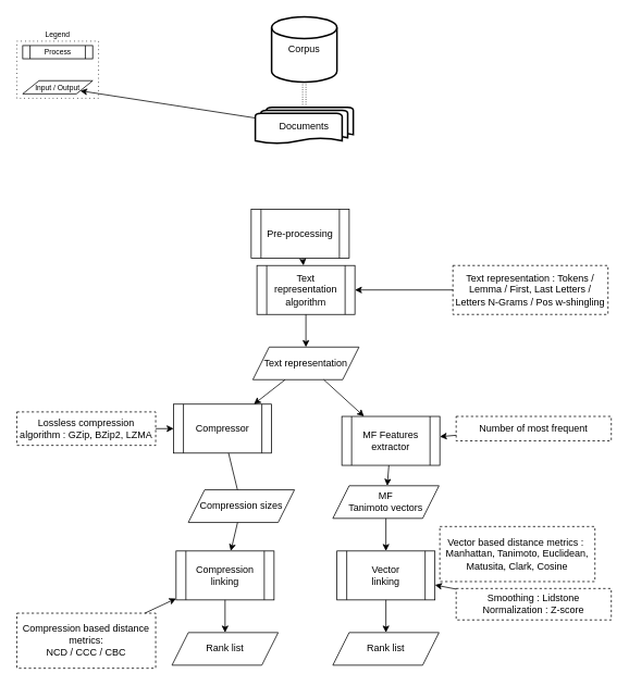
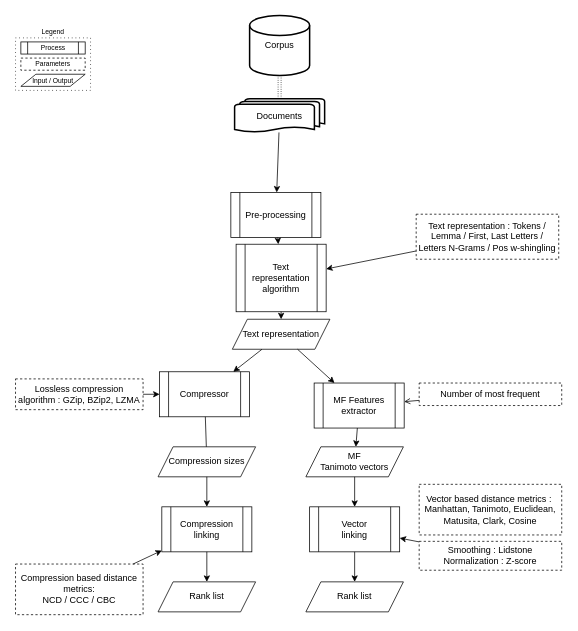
  <mxCell id="0" />
  <mxCell id="1" parent="0" />
  <mxCell id="2" value="Documents" style="strokeWidth=2;html=1;shape=mxgraph.flowchart.multi-document;whiteSpace=wrap;" parent="1" vertex="1"><mxGeometry x="312" y="131" width="120" height="45" as="geometry" /></mxCell>
  <mxCell id="3" value="Corpus" style="strokeWidth=2;html=1;shape=mxgraph.flowchart.database;whiteSpace=wrap;" parent="1" vertex="1"><mxGeometry x="332" y="20" width="80" height="80" as="geometry" /></mxCell>
  <mxCell id="4" value="&lt;span&gt;Rank list&lt;/span&gt;" style="shape=parallelogram;perimeter=parallelogramPerimeter;whiteSpace=wrap;html=1;fixedSize=1;" parent="1" vertex="1"><mxGeometry x="210" y="775" width="130" height="40" as="geometry" /></mxCell>
  <mxCell id="5" value="MF&lt;br&gt;Tanimoto vectors" style="shape=parallelogram;perimeter=parallelogramPerimeter;whiteSpace=wrap;html=1;fixedSize=1;" parent="1" vertex="1"><mxGeometry x="407" y="595" width="130" height="40" as="geometry" /></mxCell>
  <mxCell id="6" value="Vector&lt;br&gt;linking" style="shape=process;whiteSpace=wrap;html=1;backgroundOutline=1;" parent="1" vertex="1"><mxGeometry x="412" y="675" width="120" height="60" as="geometry" /></mxCell>
  <mxCell id="7" value="" style="endArrow=classic;startArrow=classic;html=1;dashed=1;dashPattern=1 2;shape=link;" parent="1" source="3" target="2" edge="1"><mxGeometry x="50" y="50" width="50" height="50" as="geometry"><mxPoint x="30" y="230" as="sourcePoint" /><mxPoint x="80" y="180" as="targetPoint" /></mxGeometry></mxCell>
  <mxCell id="8" value="" style="endArrow=classic;html=1;" parent="1" source="5" target="6" edge="1"><mxGeometry x="48" y="295" width="50" height="50" as="geometry"><mxPoint x="138" y="755" as="sourcePoint" /><mxPoint x="188" y="705" as="targetPoint" /></mxGeometry></mxCell>
  <mxCell id="9" value="" style="endArrow=classic;html=1;" parent="1" source="6" target="42" edge="1"><mxGeometry x="48" y="295" width="50" height="50" as="geometry"><mxPoint x="178" y="845" as="sourcePoint" /><mxPoint x="228" y="795" as="targetPoint" /></mxGeometry></mxCell>
  <mxCell id="10" value="Compression linking" style="shape=process;whiteSpace=wrap;html=1;backgroundOutline=1;" parent="1" vertex="1"><mxGeometry x="215" y="675" width="120" height="60" as="geometry" /></mxCell>
  <mxCell id="11" value="" style="endArrow=classic;html=1;" parent="1" source="10" target="4" edge="1"><mxGeometry x="48" y="295" width="50" height="50" as="geometry"><mxPoint x="178" y="855" as="sourcePoint" /><mxPoint x="228" y="805" as="targetPoint" /></mxGeometry></mxCell>
- <mxCell id="12" value="Vector based distance metrics :&amp;nbsp;&lt;br&gt;Manhattan, Tanimoto, Euclidean, Matusita, Clark, Cosine" style="text;html=1;fillColor=none;align=center;verticalAlign=middle;whiteSpace=wrap;rounded=0;dashed=1;strokeColor=#000000;" parent="1" vertex="1"><mxGeometry x="538" y="645" width="190" height="67.5" as="geometry" /></mxCell>
+ <mxCell id="12" value="Vector based distance metrics :&amp;nbsp;&lt;br&gt;Manhattan, Tanimoto, Euclidean, Matusita, Clark, Cosine" style="text;html=1;fillColor=none;align=center;verticalAlign=middle;whiteSpace=wrap;rounded=0;dashed=1;strokeColor=#000000;" parent="1" vertex="1"><mxGeometry x="558" y="645" width="190" height="67.5" as="geometry" /></mxCell>
  <mxCell id="13" value="Compression based distance metrics:&lt;br&gt;NCD / CCC / CBC" style="text;html=1;fillColor=none;align=center;verticalAlign=middle;whiteSpace=wrap;rounded=0;dashed=1;strokeColor=#000000;" parent="1" vertex="1"><mxGeometry x="20" y="751.25" width="170" height="67.5" as="geometry" /></mxCell>
  <mxCell id="14" value="" style="endArrow=classic;html=1;" parent="1" source="13" target="10" edge="1"><mxGeometry x="48" y="295" width="50" height="50" as="geometry"><mxPoint x="198" y="755" as="sourcePoint" /><mxPoint x="248" y="705" as="targetPoint" /></mxGeometry></mxCell>
- <mxCell id="15" value="Compression sizes" style="shape=parallelogram;perimeter=parallelogramPerimeter;whiteSpace=wrap;html=1;fixedSize=1;" parent="1" vertex="1"><mxGeometry x="230" y="600" width="130" height="40" as="geometry" /></mxCell>
+ <mxCell id="15" value="Compression sizes" style="shape=parallelogram;perimeter=parallelogramPerimeter;whiteSpace=wrap;html=1;fixedSize=1;" parent="1" vertex="1"><mxGeometry x="210" y="595" width="130" height="40" as="geometry" /></mxCell>
  <mxCell id="16" value="Compressor" style="shape=process;whiteSpace=wrap;html=1;backgroundOutline=1;" parent="1" vertex="1"><mxGeometry x="212" y="495" width="120" height="60" as="geometry" /></mxCell>
  <mxCell id="17" value="Lossless compression algorithm : GZip, BZip2, LZMA" style="text;html=1;fillColor=none;align=center;verticalAlign=middle;whiteSpace=wrap;rounded=0;dashed=1;strokeColor=#000000;" parent="1" vertex="1"><mxGeometry x="20" y="504.5" width="170" height="41" as="geometry" /></mxCell>
  <mxCell id="18" value="" style="endArrow=classic;html=1;" parent="1" source="15" target="10" edge="1"><mxGeometry x="48" y="295" width="50" height="50" as="geometry"><mxPoint x="68" y="695" as="sourcePoint" /><mxPoint x="118" y="645" as="targetPoint" /></mxGeometry></mxCell>
  <mxCell id="19" value="" style="endArrow=none;html=1;" parent="1" source="16" target="15" edge="1"><mxGeometry x="48" y="295" width="50" height="50" as="geometry"><mxPoint x="88" y="675" as="sourcePoint" /><mxPoint x="138" y="625" as="targetPoint" /></mxGeometry></mxCell>
  <mxCell id="20" value="" style="endArrow=classic;html=1;" parent="1" source="17" target="16" edge="1"><mxGeometry x="48" y="295" width="50" height="50" as="geometry"><mxPoint x="109" y="645" as="sourcePoint" /><mxPoint x="159" y="595" as="targetPoint" /></mxGeometry></mxCell>
  <mxCell id="21" value="MF Features&lt;br&gt;extractor" style="shape=process;whiteSpace=wrap;html=1;backgroundOutline=1;" parent="1" vertex="1"><mxGeometry x="418" y="510" width="120" height="60" as="geometry" /></mxCell>
- <mxCell id="22" value="Text representation : Tokens / Lemma / First, Last Letters / Letters N-Grams / Pos w-shingling" style="text;html=1;fillColor=none;align=center;verticalAlign=middle;whiteSpace=wrap;rounded=0;dashed=1;strokeColor=#000000;" parent="1" vertex="1"><mxGeometry x="554" y="325" width="190" height="60" as="geometry" /></mxCell>
+ <mxCell id="22" value="Text representation : Tokens / Lemma / First, Last Letters / Letters N-Grams / Pos w-shingling" style="text;html=1;fillColor=none;align=center;verticalAlign=middle;whiteSpace=wrap;rounded=0;dashed=1;strokeColor=#000000;" parent="1" vertex="1"><mxGeometry x="554" y="285" width="190" height="60" as="geometry" /></mxCell>
  <mxCell id="23" value="" style="endArrow=classic;html=1;" parent="1" source="22" target="28" edge="1"><mxGeometry x="48" y="295" width="50" height="50" as="geometry"><mxPoint x="489" y="535" as="sourcePoint" /><mxPoint x="539" y="485" as="targetPoint" /></mxGeometry></mxCell>
  <mxCell id="24" value="" style="endArrow=classic;html=1;" parent="1" source="21" target="5" edge="1"><mxGeometry x="48" y="295" width="50" height="50" as="geometry"><mxPoint x="348" y="665" as="sourcePoint" /><mxPoint x="398" y="615" as="targetPoint" /></mxGeometry></mxCell>
  <mxCell id="25" value="Smoothing : Lidstone&lt;br&gt;Normalization : Z-score" style="text;html=1;fillColor=none;align=center;verticalAlign=middle;whiteSpace=wrap;rounded=0;dashed=1;strokeColor=#000000;" parent="1" vertex="1"><mxGeometry x="558" y="721" width="190" height="38.5" as="geometry" /></mxCell>
  <mxCell id="26" value="" style="endArrow=classic;html=1;" parent="1" source="25" target="6" edge="1"><mxGeometry x="48" y="295" width="50" height="50" as="geometry"><mxPoint x="478" y="845" as="sourcePoint" /><mxPoint x="528" y="795" as="targetPoint" /></mxGeometry></mxCell>
  <mxCell id="27" value="Text representation" style="shape=parallelogram;perimeter=parallelogramPerimeter;whiteSpace=wrap;html=1;fixedSize=1;" parent="1" vertex="1"><mxGeometry x="309" y="425" width="130" height="40" as="geometry" /></mxCell>
- <mxCell id="28" value="Text representation&lt;br&gt;algorithm" style="shape=process;whiteSpace=wrap;html=1;backgroundOutline=1;" parent="1" vertex="1"><mxGeometry x="314" y="325" width="120" height="60" as="geometry" /></mxCell>
+ <mxCell id="28" value="Text representation&lt;br&gt;algorithm" style="shape=process;whiteSpace=wrap;html=1;backgroundOutline=1;" parent="1" vertex="1"><mxGeometry x="314" y="325" width="120" height="90" as="geometry" /></mxCell>
  <mxCell id="29" value="Number of most frequent" style="text;html=1;fillColor=none;align=center;verticalAlign=middle;whiteSpace=wrap;rounded=0;dashed=1;strokeColor=#000000;" parent="1" vertex="1"><mxGeometry x="558" y="510" width="190" height="30" as="geometry" /></mxCell>
- <mxCell id="30" value="" style="endArrow=classic;html=1;" parent="1" source="29" target="21" edge="1"><mxGeometry x="58" y="305" width="50" height="50" as="geometry"><mxPoint x="568" y="702.528" as="sourcePoint" /><mxPoint x="542" y="706.298" as="targetPoint" /></mxGeometry></mxCell>
+ <mxCell id="30" value="" style="endArrow=open;html=1;" parent="1" source="29" target="21" edge="1"><mxGeometry x="58" y="305" width="50" height="50" as="geometry"><mxPoint x="568" y="702.528" as="sourcePoint" /><mxPoint x="542" y="706.298" as="targetPoint" /></mxGeometry></mxCell>
  <mxCell id="31" value="" style="endArrow=classic;html=1;strokeColor=#000000;fontSize=12;" parent="1" source="27" target="16" edge="1"><mxGeometry width="50" height="50" relative="1" as="geometry"><mxPoint x="179" y="465" as="sourcePoint" /><mxPoint x="229" y="415" as="targetPoint" /></mxGeometry></mxCell>
  <mxCell id="32" value="" style="endArrow=classic;html=1;strokeColor=#000000;fontSize=12;" parent="1" source="27" target="21" edge="1"><mxGeometry width="50" height="50" relative="1" as="geometry"><mxPoint x="469" y="505" as="sourcePoint" /><mxPoint x="519" y="455" as="targetPoint" /></mxGeometry></mxCell>
  <mxCell id="33" value="" style="endArrow=classic;html=1;strokeColor=#000000;fontSize=12;" parent="1" source="28" target="27" edge="1"><mxGeometry width="50" height="50" relative="1" as="geometry"><mxPoint x="179" y="455" as="sourcePoint" /><mxPoint x="229" y="405" as="targetPoint" /></mxGeometry></mxCell>
  <mxCell id="34" value="Pre-processing" style="shape=process;whiteSpace=wrap;html=1;backgroundOutline=1;" parent="1" vertex="1"><mxGeometry x="307" y="256" width="120" height="60" as="geometry" /></mxCell>
- <mxCell id="35" value="" style="endArrow=classic;html=1;" parent="1" source="2" target="41" edge="1"><mxGeometry width="50" height="50" relative="1" as="geometry"><mxPoint x="160" y="230" as="sourcePoint" /><mxPoint x="210" y="180" as="targetPoint" /></mxGeometry></mxCell>
+ <mxCell id="35" value="" style="endArrow=classic;html=1;" parent="1" source="2" target="34" edge="1"><mxGeometry width="50" height="50" relative="1" as="geometry"><mxPoint x="160" y="230" as="sourcePoint" /><mxPoint x="210" y="180" as="targetPoint" /></mxGeometry></mxCell>
  <mxCell id="36" value="" style="endArrow=classic;html=1;" parent="1" source="34" target="28" edge="1"><mxGeometry width="50" height="50" relative="1" as="geometry"><mxPoint x="140" y="390" as="sourcePoint" /><mxPoint x="190" y="340" as="targetPoint" /></mxGeometry></mxCell>
  <mxCell id="37" value="" style="group;fontSize=9;" parent="1" vertex="1" connectable="0"><mxGeometry x="20" y="50" width="100" height="70" as="geometry" /></mxCell>
  <mxCell id="38" value="Legend" style="rounded=0;whiteSpace=wrap;html=1;dashed=1;fontSize=9;align=center;fillColor=none;dashPattern=1 4;verticalAlign=bottom;labelPosition=center;verticalLabelPosition=top;" parent="37" vertex="1"><mxGeometry width="100" height="70" as="geometry" /></mxCell>
+ <mxCell id="39" value="Parameters" style="text;html=1;fillColor=none;align=center;verticalAlign=middle;whiteSpace=wrap;rounded=0;dashed=1;strokeColor=#000000;fontSize=9;spacingLeft=0;" parent="37" vertex="1"><mxGeometry x="7.143" y="26.923" width="85.714" height="16.154" as="geometry" /></mxCell>
  <mxCell id="40" value="Process" style="shape=process;whiteSpace=wrap;html=1;backgroundOutline=1;fontSize=9;" parent="37" vertex="1"><mxGeometry x="7.143" y="5.385" width="85.714" height="16.154" as="geometry" /></mxCell>
  <mxCell id="41" value="&lt;span style=&quot;font-size: 9px;&quot;&gt;Input / Output&lt;/span&gt;" style="shape=parallelogram;perimeter=parallelogramPerimeter;whiteSpace=wrap;html=1;fixedSize=1;fontSize=9;" parent="37" vertex="1"><mxGeometry x="7.143" y="48.462" width="85.714" height="16.154" as="geometry" /></mxCell>
  <mxCell id="42" value="&lt;span&gt;Rank list&lt;/span&gt;" style="shape=parallelogram;perimeter=parallelogramPerimeter;whiteSpace=wrap;html=1;fixedSize=1;" parent="1" vertex="1"><mxGeometry x="407" y="775" width="130" height="40" as="geometry" /></mxCell>
